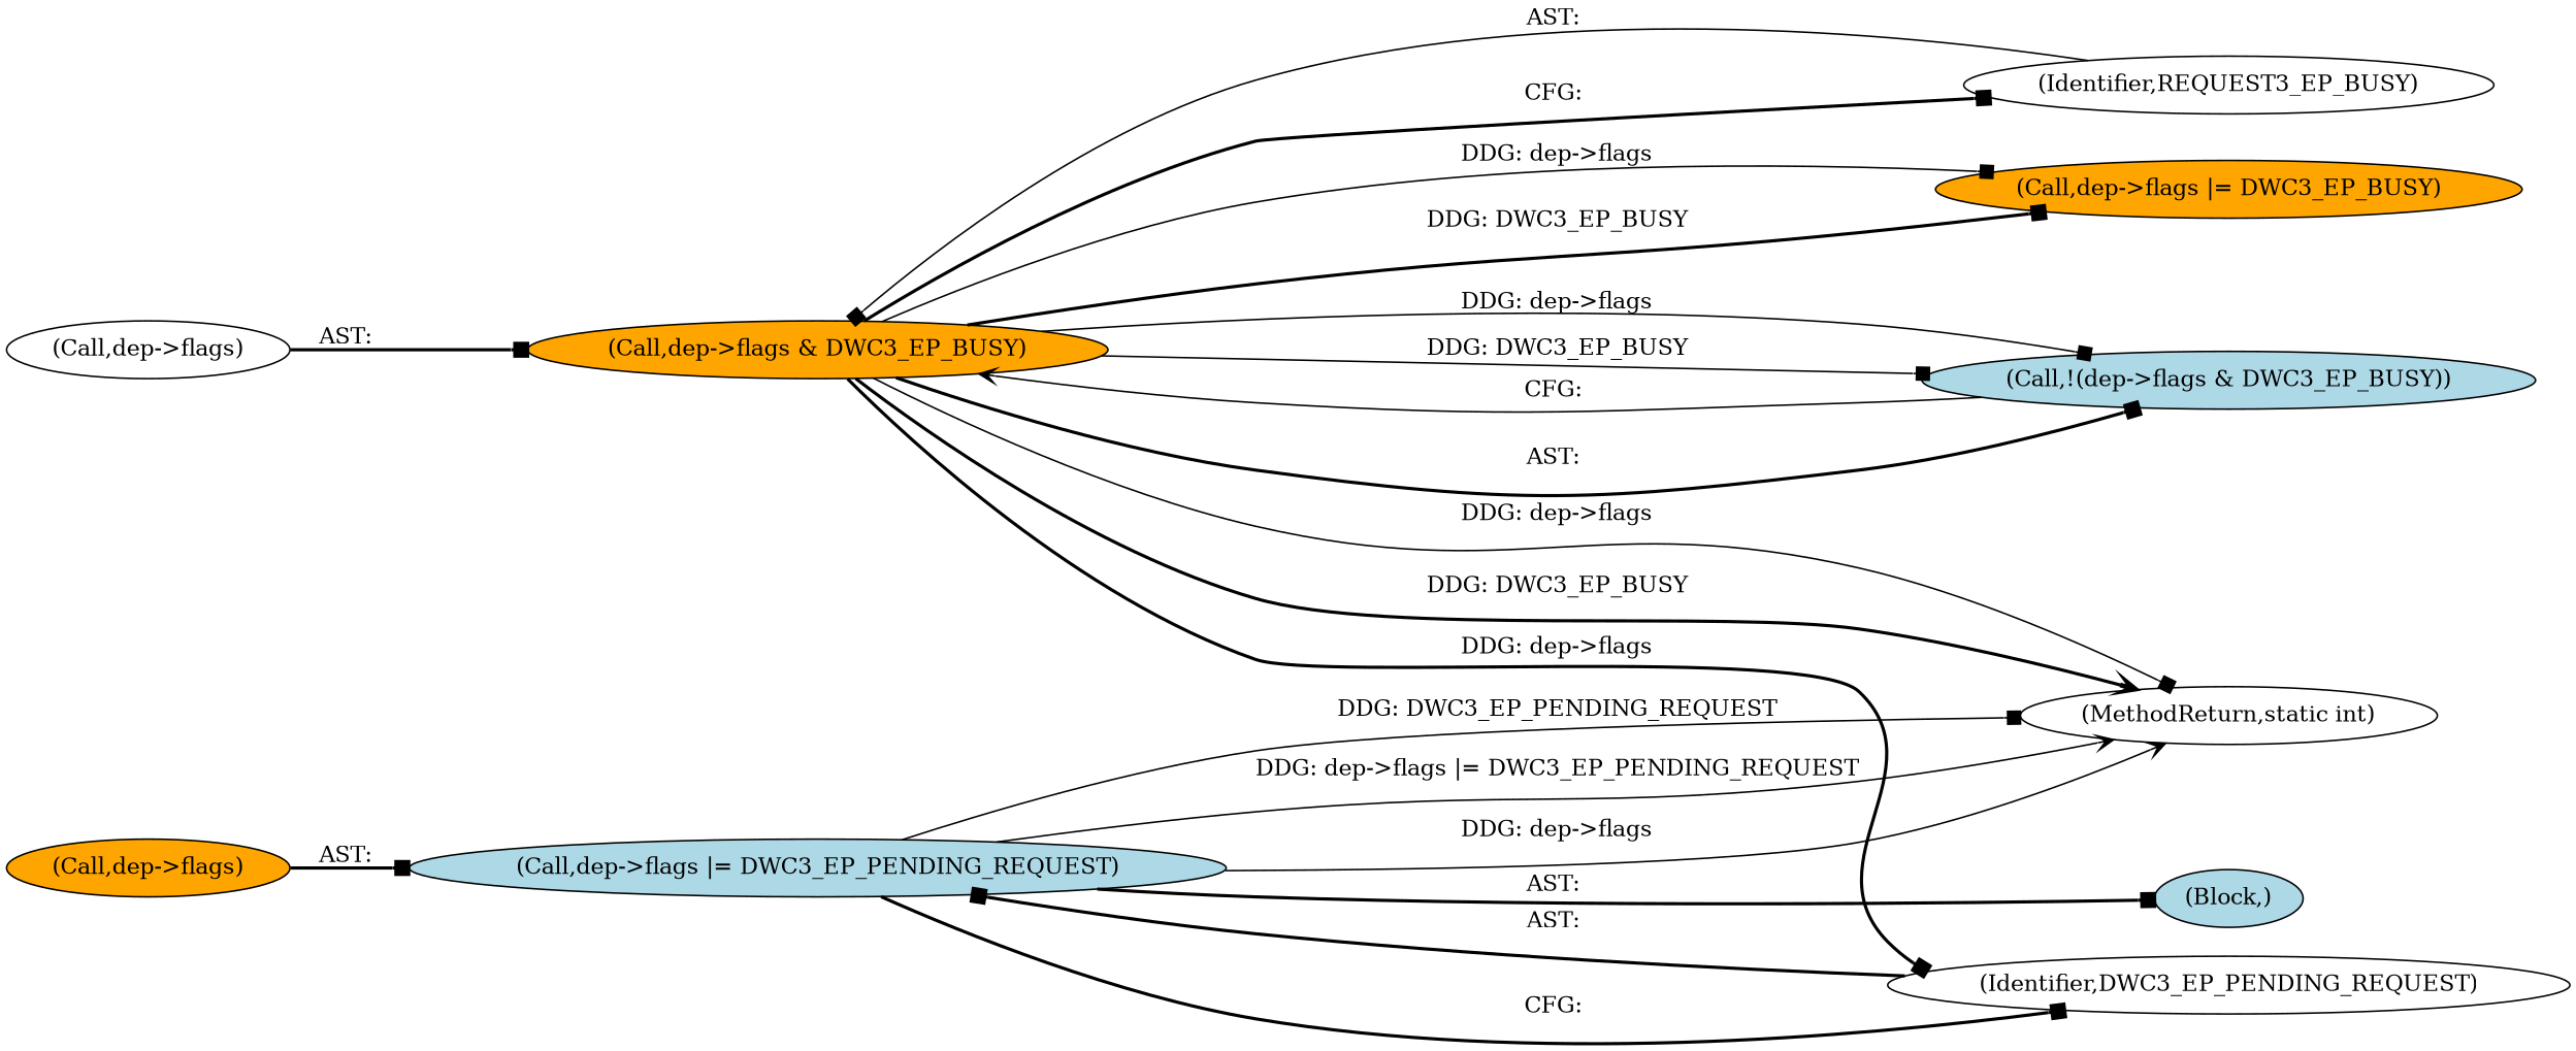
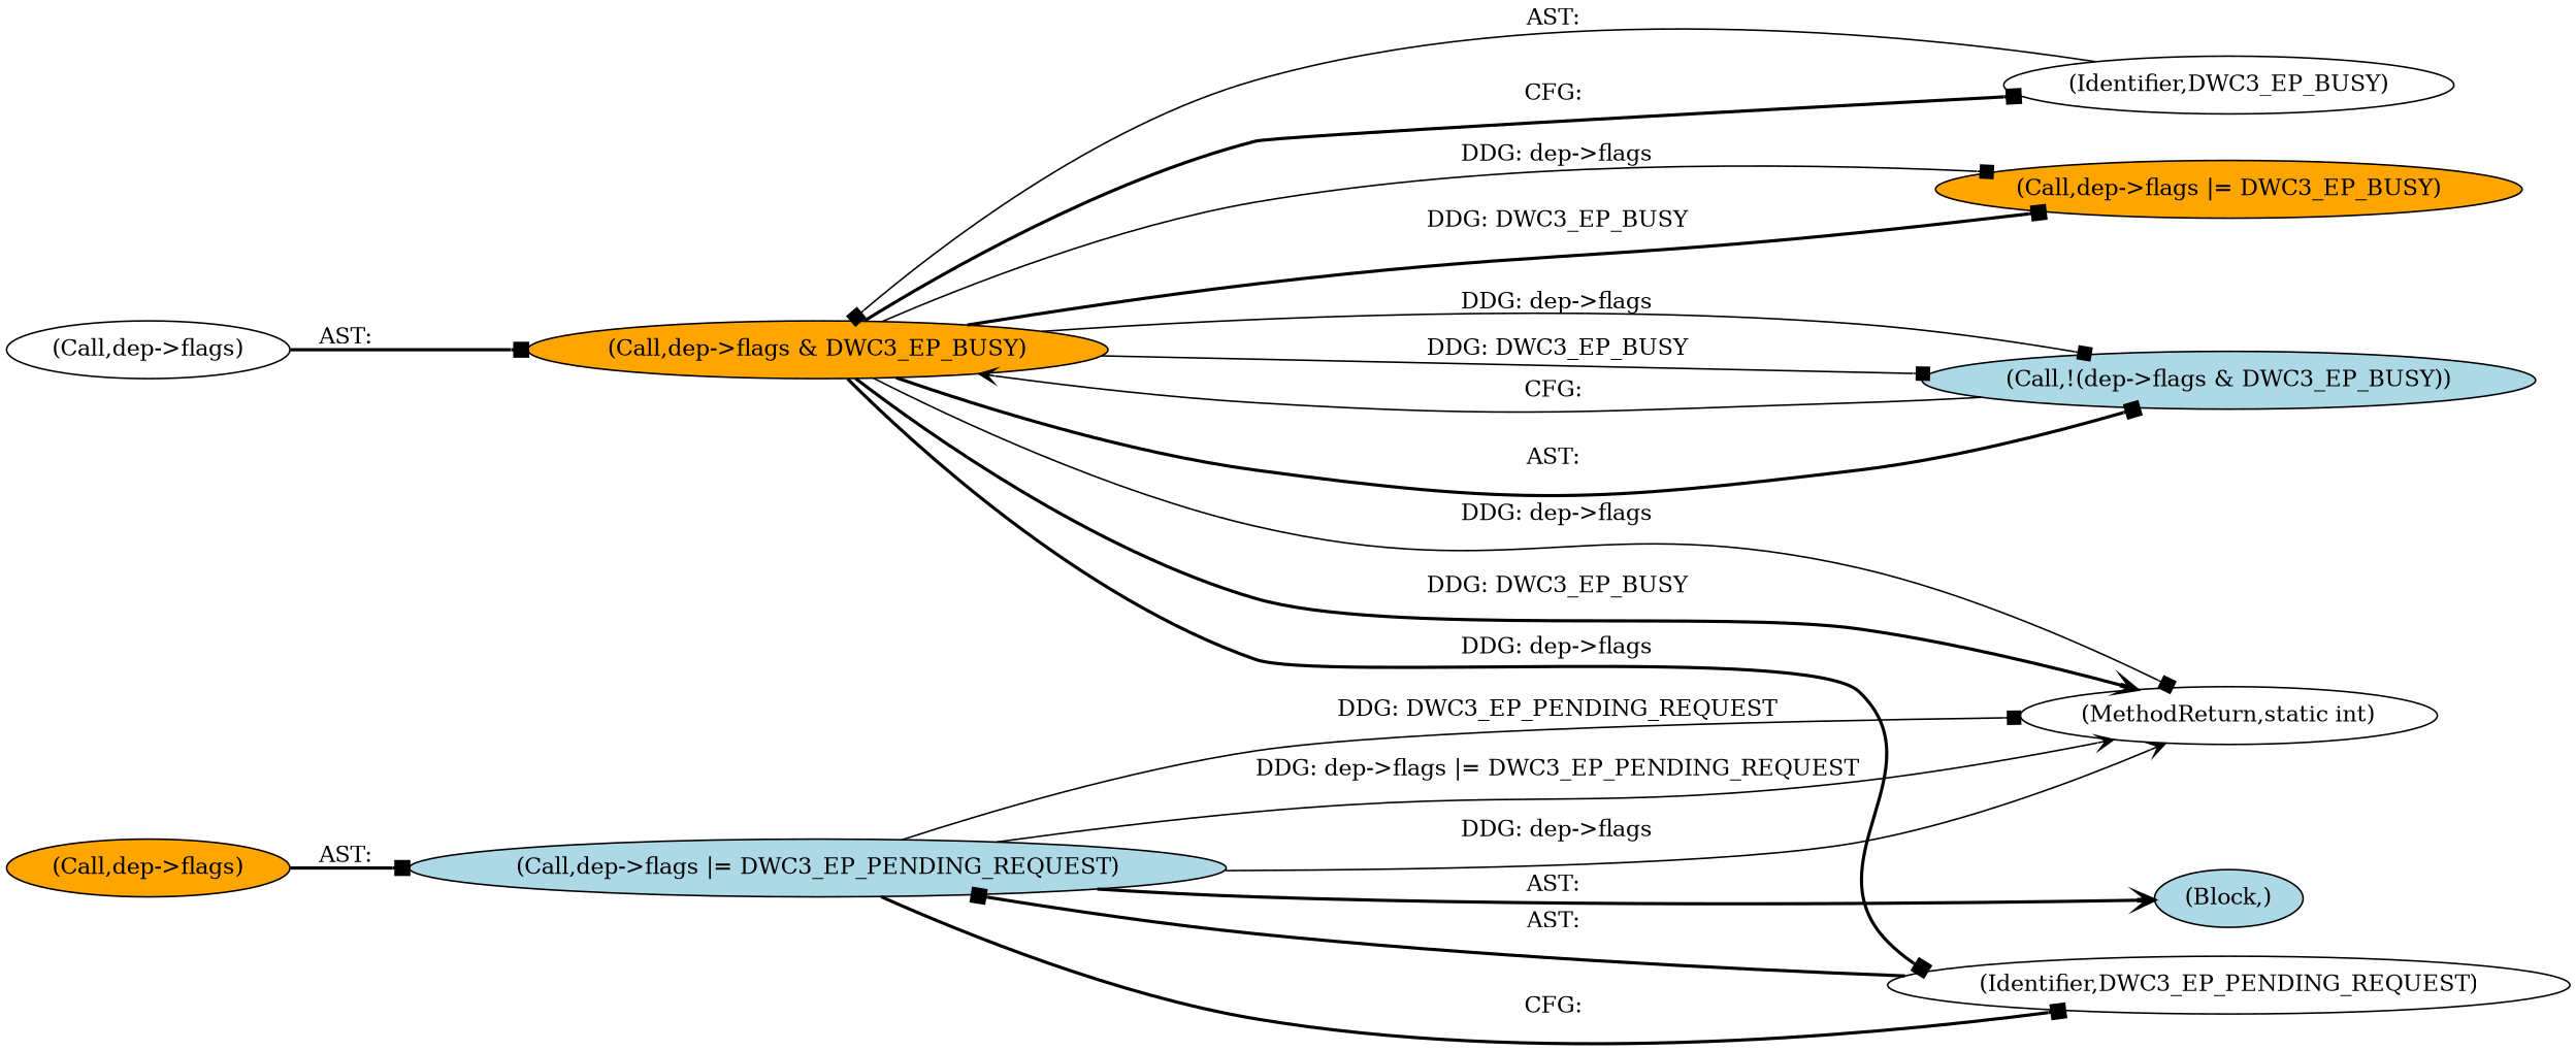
  digraph {
    rankdir=LR
    node [fillcolor=white style=filled]
    edge [arrowhead=box style=bold]
    n1 [fillcolor=lightblue label="(Call,dep->flags |= DWC3_EP_PENDING_REQUEST)"]
    n2 [label="(Identifier,DWC3_EP_PENDING_REQUEST)"]
    n3 [label="(MethodReturn,static int)"]
    n4 [fillcolor=lightblue label="(Block,)"]
    n5 [fillcolor=orange label="(Call,dep->flags & DWC3_EP_BUSY)"]
-   n6 [label="(Identifier,REQUEST3_EP_BUSY)"]
+   n6 [label="(Identifier,DWC3_EP_BUSY)"]
    n7 [fillcolor=lightblue label="(Call,!(dep->flags & DWC3_EP_BUSY))"]
    n8 [fillcolor=orange label="(Call,dep->flags |= DWC3_EP_BUSY)"]
    n9 [fillcolor=orange label="(Call,dep->flags)"]
    n10 [label="(Call,dep->flags)"]
    n1 -> n2 [label="CFG: "]
    n1 -> n3 [label="DDG: DWC3_EP_PENDING_REQUEST" style=solid]
    n1 -> n3 [arrowhead=vee label="DDG: dep->flags |= DWC3_EP_PENDING_REQUEST" style=solid]
    n1 -> n3 [arrowhead=vee label="DDG: dep->flags" style=solid]
-   n1 -> n4 [label="AST: "]
+   n1 -> n4 [arrowhead=vee label="AST: "]
    n2 -> n1 [label="AST: "]
    n5 -> n2 [label="DDG: dep->flags"]
    n5 -> n3 [label="DDG: dep->flags" style=solid]
    n5 -> n3 [arrowhead=vee label="DDG: DWC3_EP_BUSY"]
    n5 -> n6 [label="CFG: "]
    n5 -> n7 [label="AST: "]
    n5 -> n7 [label="DDG: dep->flags" style=solid]
    n5 -> n7 [label="DDG: DWC3_EP_BUSY" style=solid]
    n5 -> n8 [label="DDG: dep->flags" style=solid]
    n5 -> n8 [label="DDG: DWC3_EP_BUSY"]
    n6 -> n5 [label="AST: " style=solid]
    n7 -> n5 [arrowhead=vee label="CFG: " style=solid]
    n9 -> n1 [label="AST: "]
    n10 -> n5 [label="AST: "]
  }
